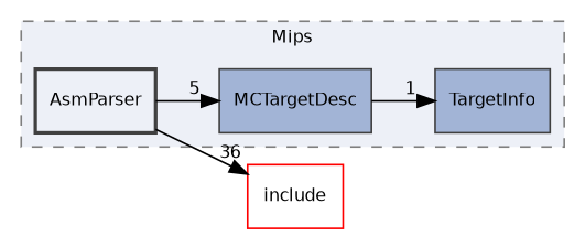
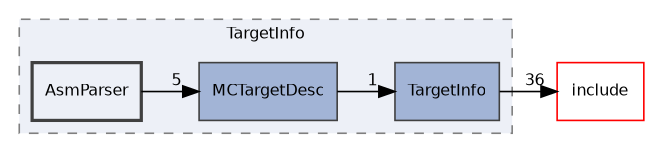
  digraph {
    compound=true
    rankdir=LR
    node [color=grey25 fillcolor="#a2b4d6" fontname=Helvetica fontsize=10 shape=box style="filled,"]
    edge [fontname=Helvetica fontsize=10 labeldistance=1.5 labelfontname=Helvetica labelfontsize=10]
    n1 [label=MCTargetDesc]
    n2 [label=TargetInfo]
    n3 [fillcolor="#edf0f7" label=AsmParser style="filled,bold,"]
    n4 [color=red fillcolor="#edf0f7" label=include style=""]
    subgraph cluster_1 {
      bgcolor="#edf0f7"
      fontname=Helvetica
      fontsize=10
-     label=Mips
+     label=TargetInfo
      pencolor=grey50
      style="filled,dashed,"
      n1
      n2
      n3
    }
    n1 -> n2 [headlabel=1]
    n3 -> n1 [headlabel=5]
-   n3 -> n4 [headlabel=36]
+   n2 -> n4 [headlabel=36]
  }
